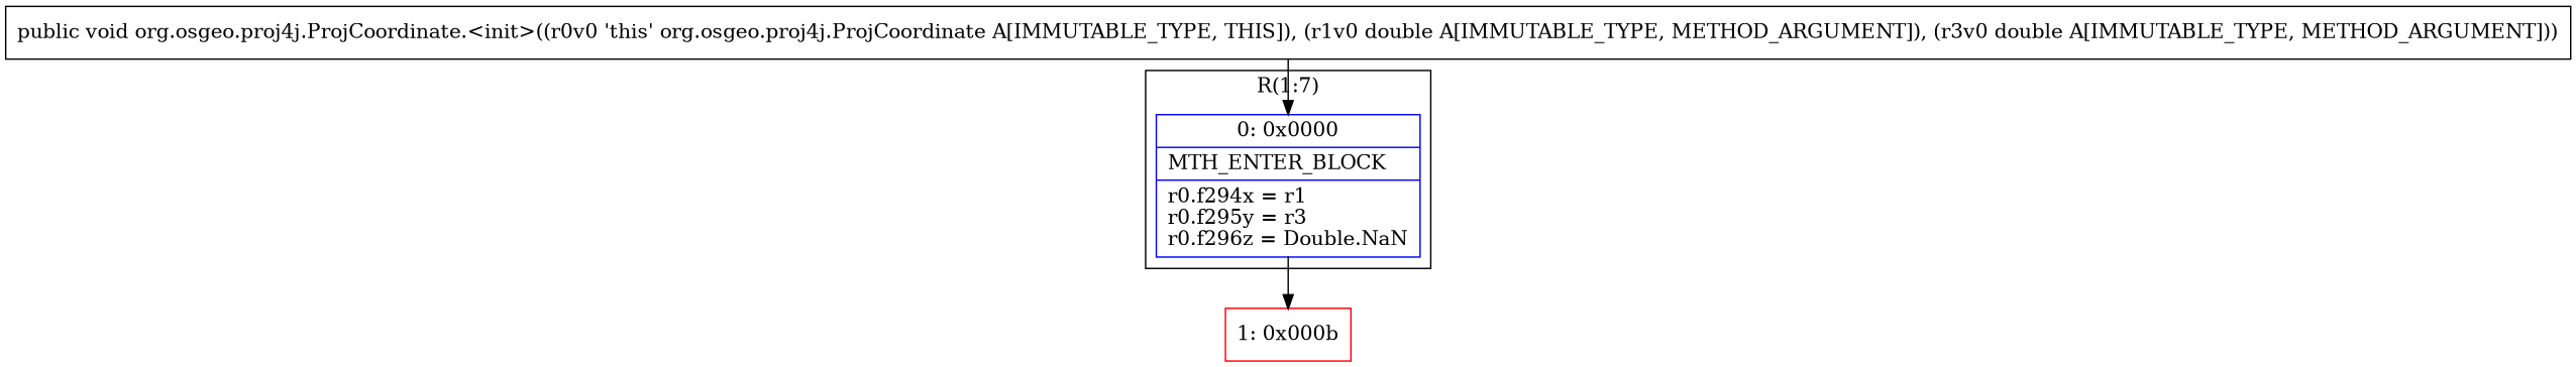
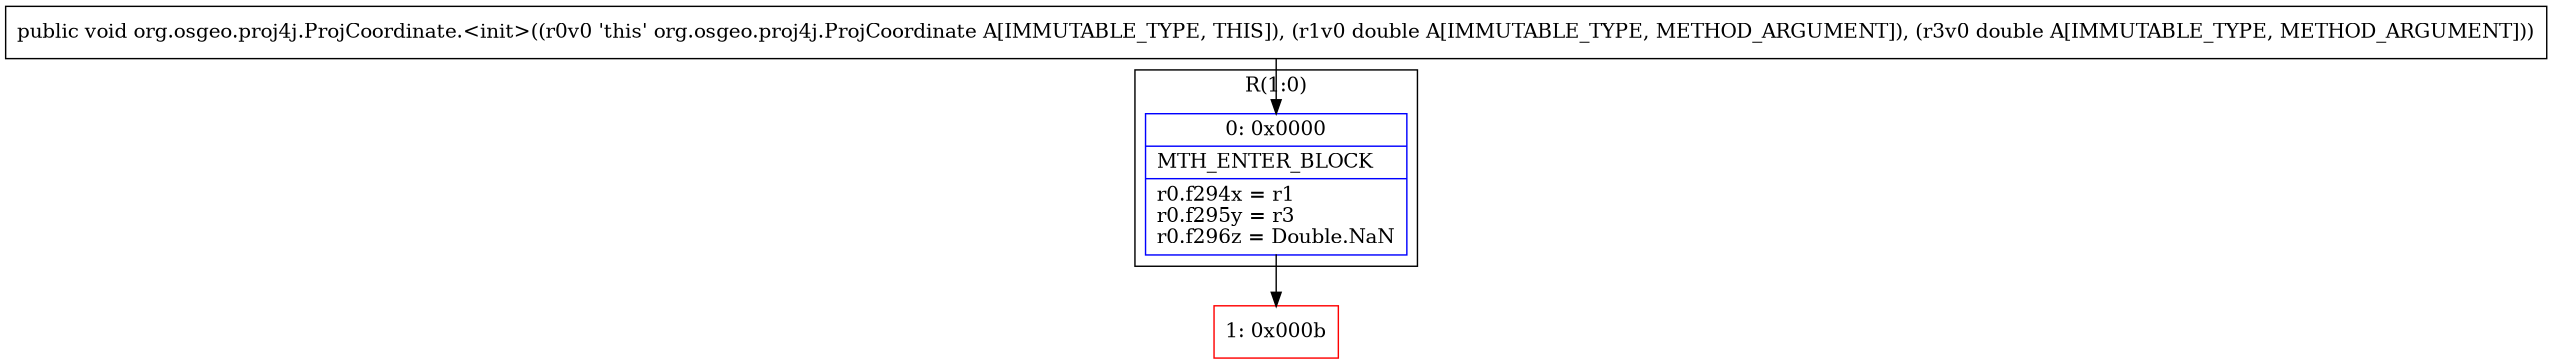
  digraph {
    node [shape=record]
    n1 [color=blue label="{0\:\ 0x0000|MTH_ENTER_BLOCK\l|r0.f294x = r1\lr0.f295y = r3\lr0.f296z = Double.NaN\l}"]
    n2 [color=red label="{1\:\ 0x000b}"]
    n3 [label="{public void org.osgeo.proj4j.ProjCoordinate.\<init\>((r0v0 'this' org.osgeo.proj4j.ProjCoordinate A[IMMUTABLE_TYPE, THIS]), (r1v0 double A[IMMUTABLE_TYPE, METHOD_ARGUMENT]), (r3v0 double A[IMMUTABLE_TYPE, METHOD_ARGUMENT])) }"]
    subgraph cluster_1 {
-     label="R(1:7)"
+     label="R(1:0)"
      n1
    }
    n1 -> n2
    n3 -> n1
  }
